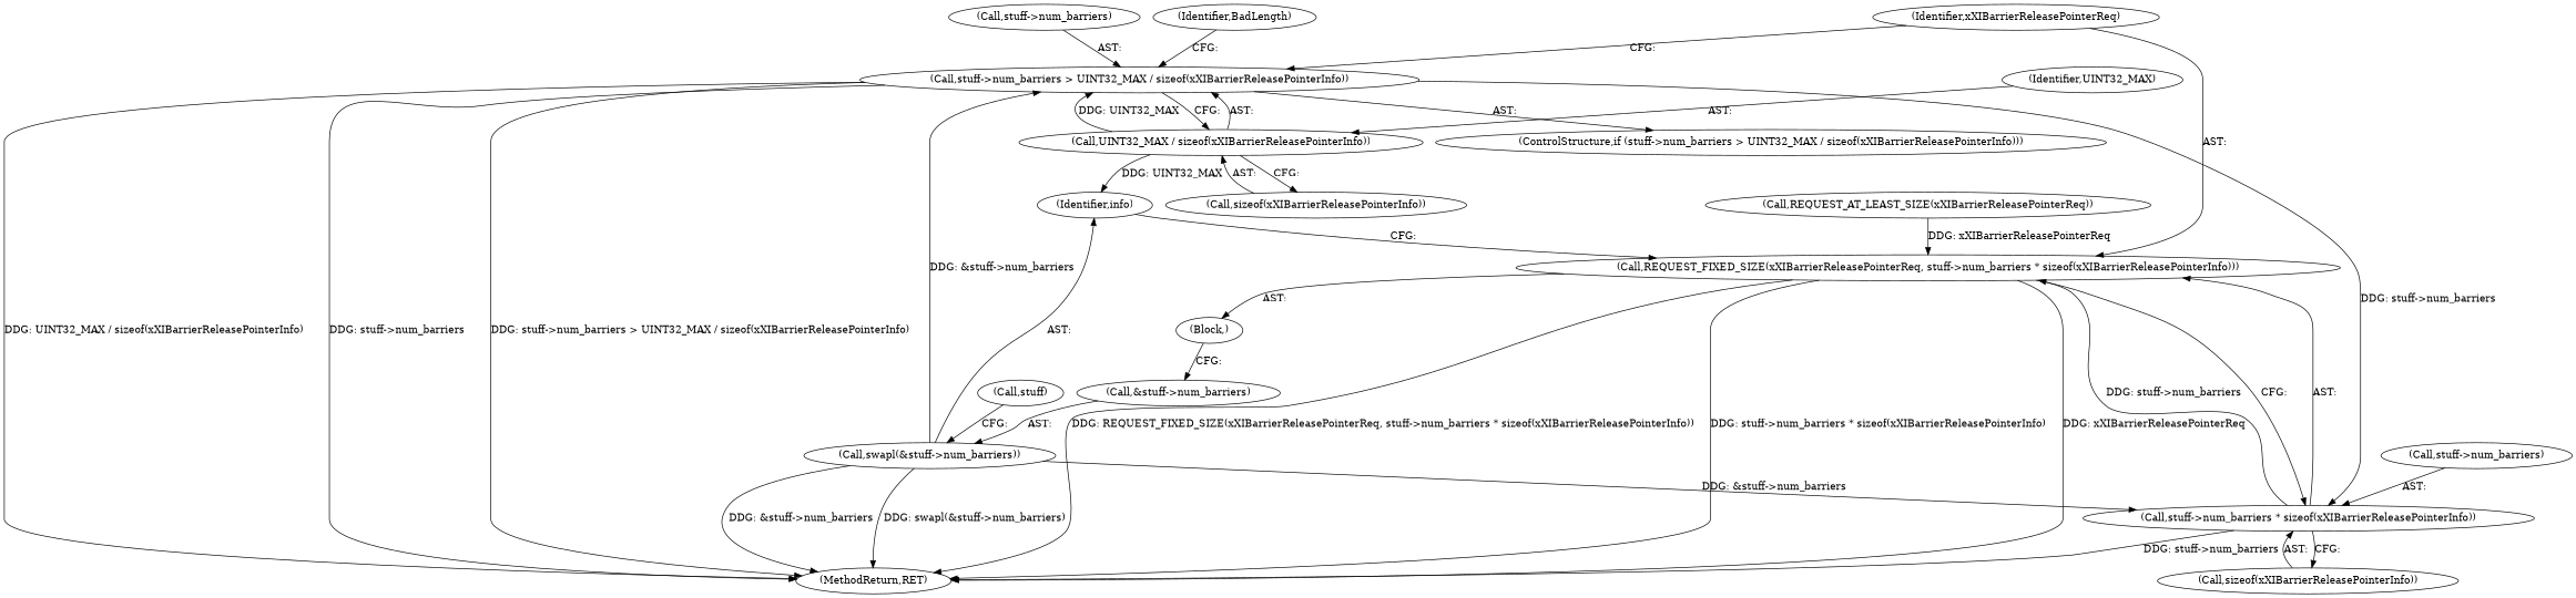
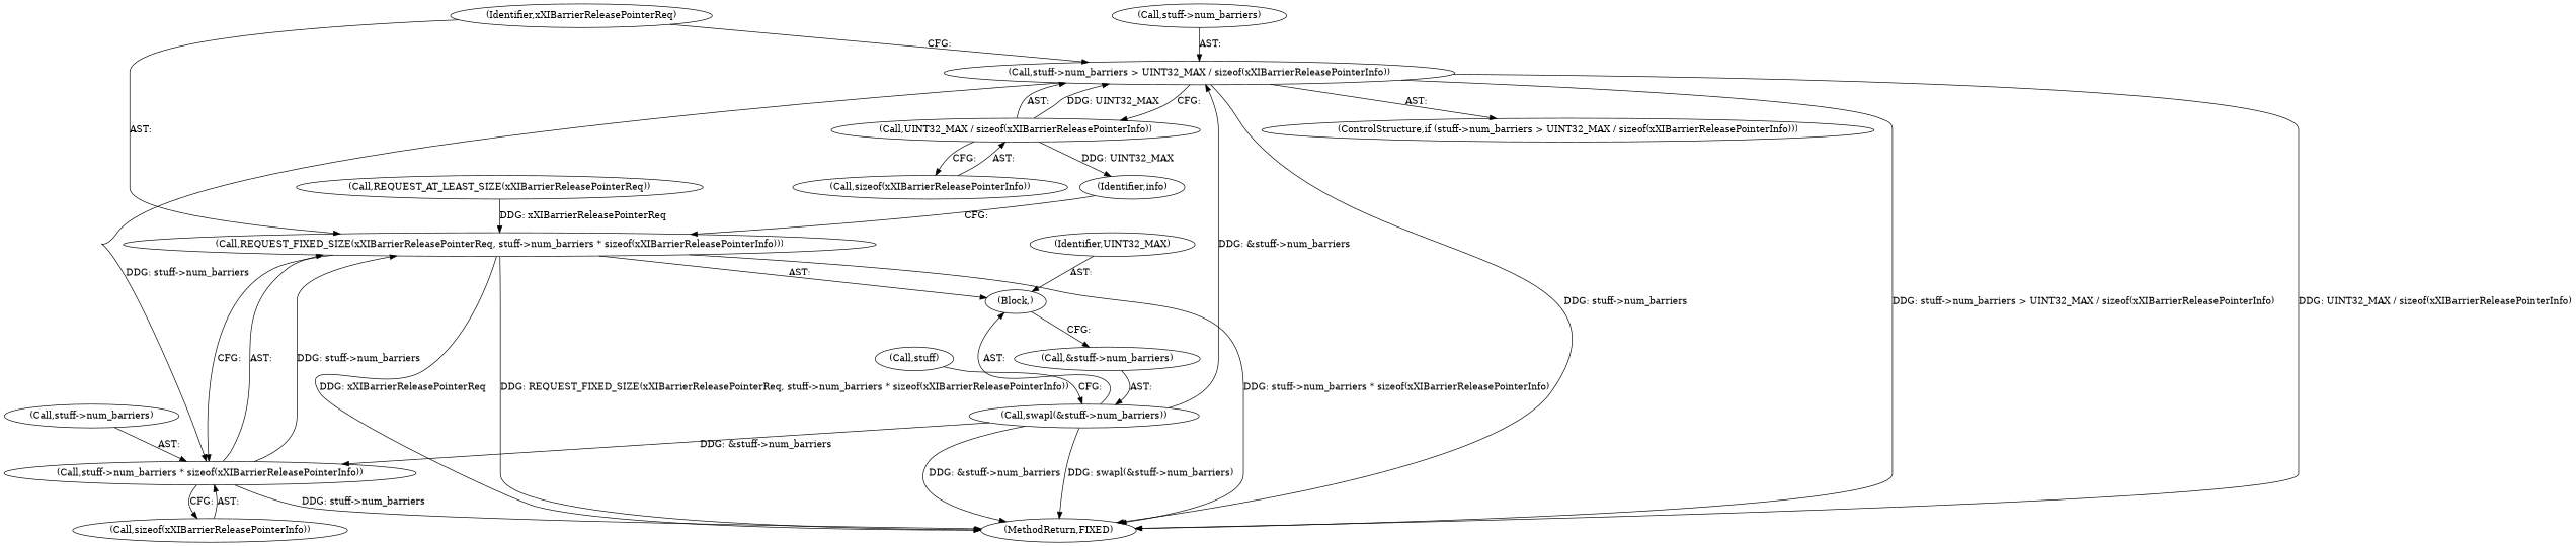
  digraph {
    n1 [label="(Call,stuff->num_barriers > UINT32_MAX / sizeof(xXIBarrierReleasePointerInfo))"]
    n2 [label="(Call,UINT32_MAX / sizeof(xXIBarrierReleasePointerInfo))"]
    n3 [label="(Call,stuff->num_barriers * sizeof(xXIBarrierReleasePointerInfo))"]
-   n4 [label="(MethodReturn,RET)"]
+   n4 [label="(MethodReturn,FIXED)"]
    n5 [label="(ControlStructure,if (stuff->num_barriers > UINT32_MAX / sizeof(xXIBarrierReleasePointerInfo)))"]
    n6 [label="(Call,sizeof(xXIBarrierReleasePointerInfo))"]
    n7 [label="(Identifier,info)"]
    n8 [label="(Call,REQUEST_FIXED_SIZE(xXIBarrierReleasePointerReq, stuff->num_barriers * sizeof(xXIBarrierReleasePointerInfo)))"]
    n9 [label="(Call,sizeof(xXIBarrierReleasePointerInfo))"]
    n10 [label="(Call,swapl(&stuff->num_barriers))"]
    n11 [label="(Block,)"]
    n12 [label="(Call,&stuff->num_barriers)"]
    n13 [label="(Call,REQUEST_AT_LEAST_SIZE(xXIBarrierReleasePointerReq))"]
    n14 [label="(Call,stuff->num_barriers)"]
    n15 [label="(Identifier,xXIBarrierReleasePointerReq)"]
    n16 [label="(Identifier,UINT32_MAX)"]
    n17 [label="(Call,stuff->num_barriers)"]
-   n18 [label="(Identifier,BadLength)"]
    n19 [label="(Call,stuff)"]
    n1 -> n2 [label="CFG: "]
    n1 -> n3 [label="DDG: stuff->num_barriers"]
    n1 -> n4 [label="DDG: stuff->num_barriers"]
    n1 -> n4 [label="DDG: stuff->num_barriers > UINT32_MAX / sizeof(xXIBarrierReleasePointerInfo)"]
    n1 -> n4 [label="DDG: UINT32_MAX / sizeof(xXIBarrierReleasePointerInfo)"]
    n1 -> n5 [label="AST: "]
    n2 -> n1 [label="AST: "]
    n2 -> n1 [label="DDG: UINT32_MAX"]
    n2 -> n6 [label="CFG: "]
    n2 -> n7 [label="DDG: UINT32_MAX"]
    n3 -> n4 [label="DDG: stuff->num_barriers"]
    n3 -> n8 [label="AST: "]
    n3 -> n8 [label="DDG: stuff->num_barriers"]
    n3 -> n9 [label="CFG: "]
    n6 -> n2 [label="AST: "]
    n7 -> n8 [label="CFG: "]
    n8 -> n3 [label="CFG: "]
    n8 -> n4 [label="DDG: REQUEST_FIXED_SIZE(xXIBarrierReleasePointerReq, stuff->num_barriers * sizeof(xXIBarrierReleasePointerInfo))"]
    n8 -> n4 [label="DDG: stuff->num_barriers * sizeof(xXIBarrierReleasePointerInfo)"]
    n8 -> n4 [label="DDG: xXIBarrierReleasePointerReq"]
    n8 -> n11 [label="AST: "]
    n9 -> n3 [label="AST: "]
    n10 -> n1 [label="DDG: &stuff->num_barriers"]
    n10 -> n3 [label="DDG: &stuff->num_barriers"]
    n10 -> n4 [label="DDG: swapl(&stuff->num_barriers)"]
    n10 -> n4 [label="DDG: &stuff->num_barriers"]
-   n10 -> n7 [label="AST: "]
+   n10 -> n11 [label="AST: "]
    n11 -> n12 [label="CFG: "]
    n12 -> n10 [label="AST: "]
    n13 -> n8 [label="DDG: xXIBarrierReleasePointerReq"]
    n14 -> n1 [label="AST: "]
    n15 -> n1 [label="CFG: "]
    n15 -> n8 [label="AST: "]
-   n16 -> n2 [label="AST: "]
+   n16 -> n11 [label="AST: "]
    n17 -> n3 [label="AST: "]
-   n18 -> n1 [label="CFG: "]
    n19 -> n10 [label="CFG: "]
  }
